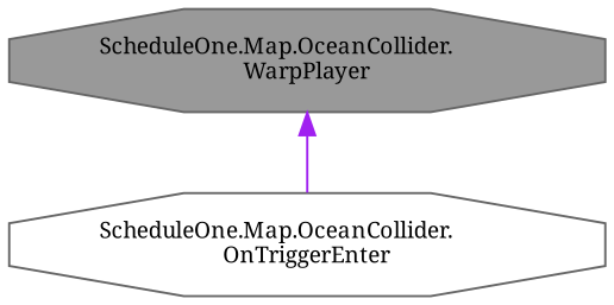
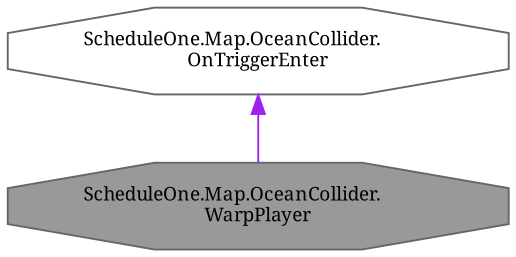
  digraph {
    rankdir=TB
    fontname="Noto Serif"
    node [fontname="Noto Serif" fontsize=10 shape=octagon style=filled]
    n1 [color=gray40 fillcolor=grey60 fontcolor=black height=0.2 label="ScheduleOne.Map.OceanCollider.\lWarpPlayer" width=0.4]
    n2 [color=grey40 fillcolor=white height=0.2 label="ScheduleOne.Map.OceanCollider.\lOnTriggerEnter" width=0.4]
-   n1 -> n2 [color=purple dir=back fontname="Noto Serif" fontsize=10 labelfontname=Helvetica labelfontsize=10 style=solid]
+   n2 -> n1 [color=purple dir=back fontname="Noto Serif" fontsize=10 labelfontname=Helvetica labelfontsize=10 style=solid]
  }
